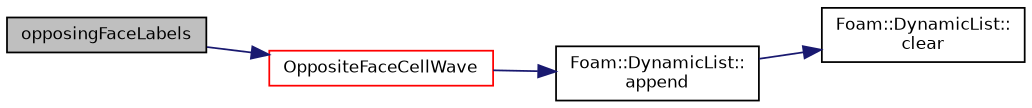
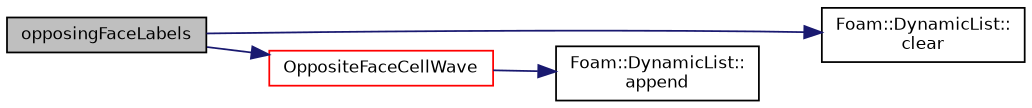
  digraph {
    rankdir=LR
    node [color=black fontname=Helvetica fontsize=10 shape=record]
    edge [color=midnightblue fontname=Helvetica fontsize=10 labelfontname=Helvetica labelfontsize=10 style=solid]
    n1 [fillcolor=grey75 fontcolor=black height=0.2 label=opposingFaceLabels style=filled width=0.4]
    n2 [height=0.2 label="Foam::DynamicList::\lclear" width=0.4]
    n3 [color=red height=0.2 label=OppositeFaceCellWave width=0.4]
    n4 [height=0.2 label="Foam::DynamicList::\lappend" width=0.4]
-   n4 -> n2
+   n1 -> n2
    n1 -> n3
    n3 -> n4
  }
